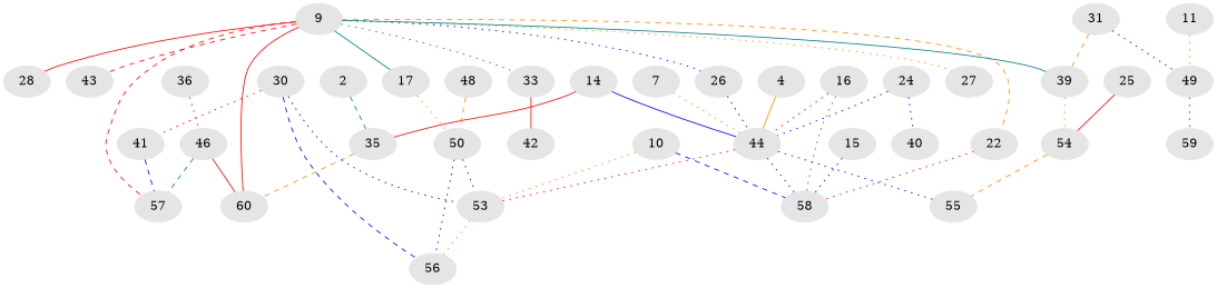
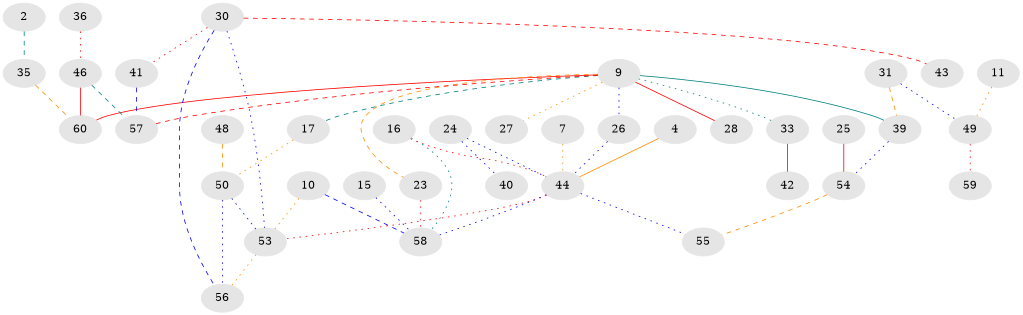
  graph {
    node [color=gray90 style=filled]
    edge [color=blue style=dotted weight=1.0]
    2
    35
    60
    4
    44
    53
    58
    55
    7
    9
    17
-   22
+   22 [label=23]
    26
    27
    28
    33
    39
    43
    57
    50
    42
    54
    10
    56
    11
    49
    59
-   14
    15
    16
    24
    40
    25
    30
    41
    31
    36
    46
    48
    2 -- 35 [color=teal style=dashed]
    35 -- 60 [color=darkorange style=dashed]
    4 -- 44 [color=darkorange style=solid]
    44 -- 53 [color=red]
    44 -- 58
    44 -- 55
    53 -- 56 [color=darkorange]
    7 -- 44 [color=darkorange]
    9 -- 60 [color=red style=solid]
-   9 -- 17 [color=teal style=solid]
+   9 -- 17 [color=teal style=dashed]
    9 -- 22 [color=darkorange style=dashed]
    9 -- 26
    9 -- 27 [color=darkorange]
    9 -- 28 [color=red style=solid weight=3.0]
    9 -- 33 [color=teal]
    9 -- 39 [color=teal style=solid]
-   9 -- 43 [color=red style=dashed]
+   30 -- 43 [color=red style=dashed]
    9 -- 57 [color=red style=dashed]
    17 -- 50 [color=darkorange]
    22 -- 58 [color=red]
    26 -- 44
    33 -- 42 [color=red style=solid weight=2.0]
-   39 -- 54 [color=darkorange]
+   39 -- 54
    50 -- 53
    50 -- 56
    54 -- 55 [color=darkorange style=dashed]
    10 -- 53 [color=darkorange]
    10 -- 58 [style=dashed]
    11 -- 49 [color=darkorange]
    49 -- 59 [color=red]
-   14 -- 35 [color=red style=solid]
-   14 -- 44 [style=solid]
    15 -- 58
    16 -- 44 [color=red]
    16 -- 58 [color=teal]
    24 -- 44
    24 -- 40
    25 -- 54 [color=red style=solid]
    30 -- 53
    30 -- 56 [style=dashed]
    30 -- 41 [color=red]
    41 -- 57 [style=dashed]
    31 -- 39 [color=darkorange style=dashed]
    31 -- 49
    36 -- 46 [color=red]
    46 -- 60 [color=red style=solid]
    46 -- 57 [color=teal style=dashed weight=2.0]
    48 -- 50 [color=darkorange style=dashed]
  }
